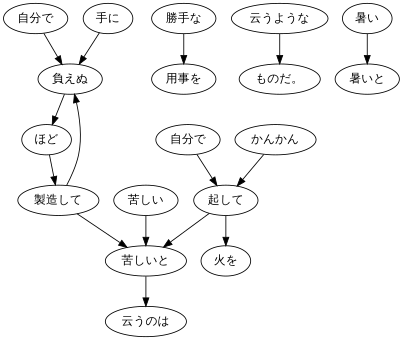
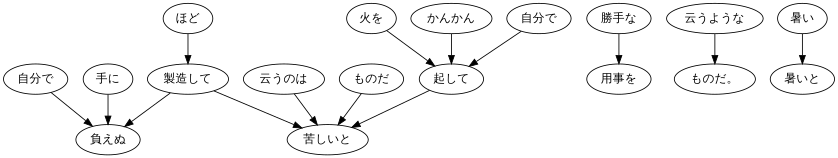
  digraph {
    fontname="Liberation Sans"
    node [fontname="Liberation Sans"]
    edge [fontname="Liberation Sans"]
    n1 [label="自分で"]
    n2 [label="負えぬ"]
    n3 [label="ほど"]
    n4 [label="勝手な"]
    n5 [label="用事を"]
    n6 [label="手に"]
    n7 [label="製造して"]
    n8 [label="苦しいと"]
    n9 [label="云うのは"]
-   n10 [label="苦しい"]
+   n10 [label="ものだ"]
    n11 [label="ものだ。"]
    n12 [label="自分で"]
    n13 [label="起して"]
    n14 [label="火を"]
    n15 [label="かんかん"]
    n16 [label="暑いと"]
    n17 [label="暑い"]
    n18 [label="云うような"]
    n1 -> n2
-   n2 -> n3
    n3 -> n7
    n4 -> n5
    n6 -> n2
    n7 -> n2
    n7 -> n8
-   n8 -> n9
+   n9 -> n8
    n10 -> n8
    n12 -> n13
    n13 -> n8
-   n13 -> n14
+   n14 -> n13
    n15 -> n13
    n17 -> n16
    n18 -> n11
  }
